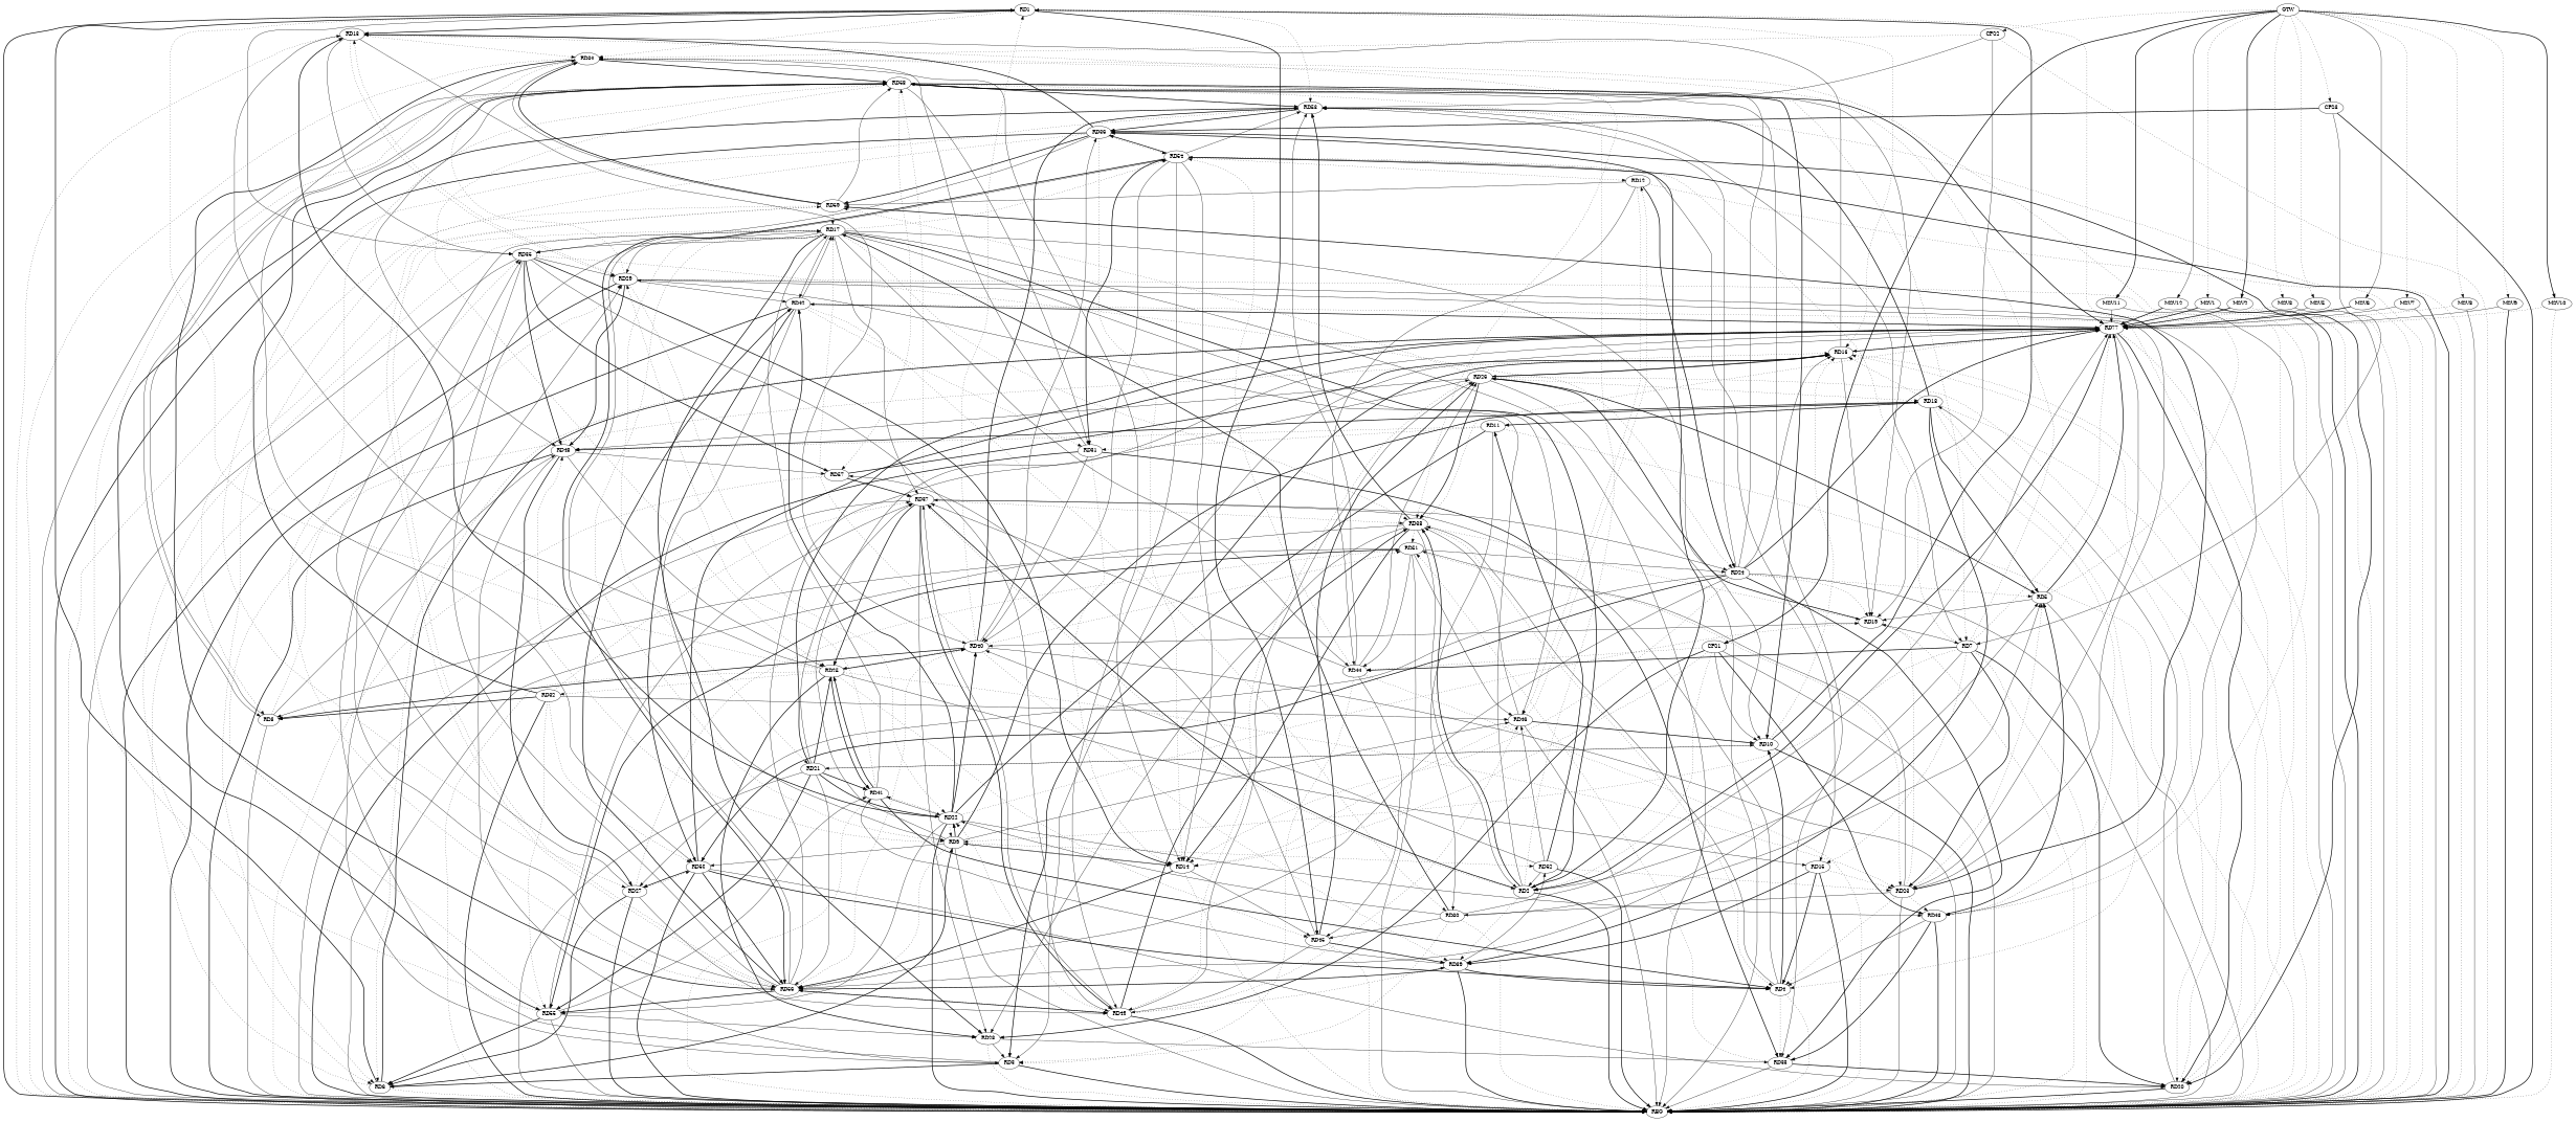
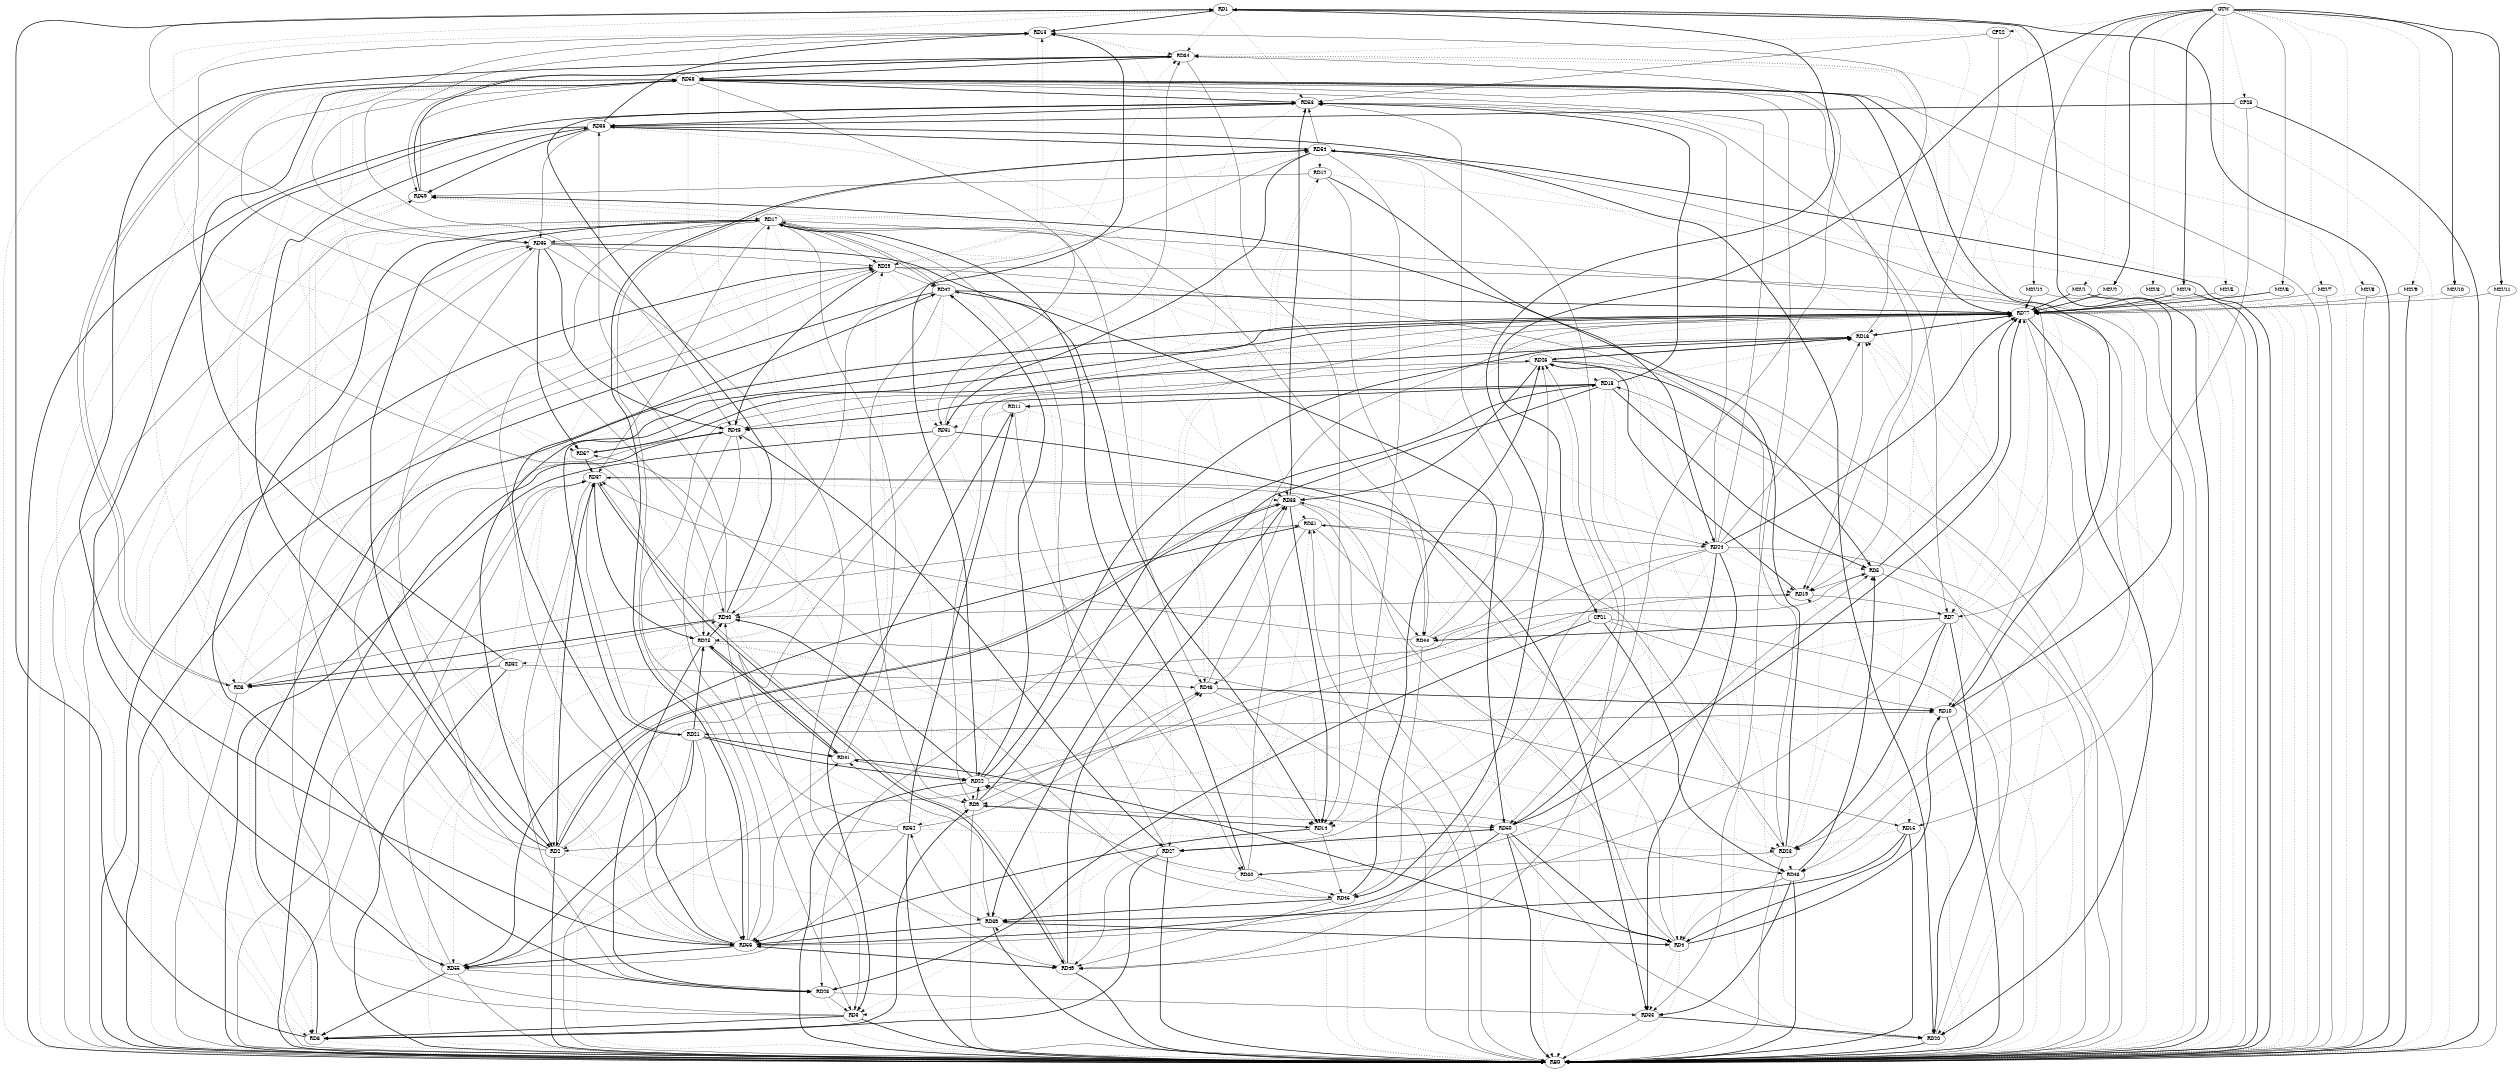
  strict digraph {
    edge [style=solid]
    n1 [label=RD1]
    n2 [label=RD13]
    n3 [label=RD16]
    n4 [label=RD34]
    n5 [label=RD35]
    n6 [label=RD45]
    n7 [label=RD53]
    n8 [label=REG]
    n9 [label=RD29]
    n10 [label=RD38]
    n11 [label=RD40]
    n12 [label=RD19]
    n13 [label=RD77]
    n14 [label=RD26]
    n15 [label=RD58]
    n16 [label=RD56]
    n17 [label=RD14]
    n18 [label=RD50]
    n19 [label=RD59]
    n20 [label=RD43]
    n21 [label=RD48]
    n22 [label=RD24]
    n23 [label=RD49]
    n24 [label=RD57]
    n25 [label=RD39]
    n26 [label=RD36]
    n27 [label=RD7]
    n28 [label=RD55]
    n29 [label=RD27]
    n30 [label=RD2]
    n31 [label=RD5]
    n32 [label=RD37]
    n33 [label=RD20]
    n34 [label=RD23]
    n35 [label=RD22]
    n36 [label=RD42]
    n37 [label=RD6]
    n38 [label=RD54]
    n39 [label=RD28]
    n40 [label=RD25]
    n41 [label=RD4]
    n42 [label=RD51]
    n43 [label=RD52]
    n44 [label=RD41]
    n45 [label=RD10]
    n46 [label=RD33]
    n47 [label=RD8]
    n48 [label=RD31]
    n49 [label=RD3]
    n50 [label=RD9]
    n51 [label=RD21]
    n52 [label=RD18]
    n53 [label=RD46]
    n54 [label=RD15]
    n55 [label=RD44]
    n56 [label=RD30]
    n57 [label=RD12]
    n58 [label=RD17]
    n59 [label=RD11]
    n60 [label=RD32]
    n61 [label=CPS1]
    n62 [label=CPS2]
    n63 [label=CPS3]
    n64 [label=GTW]
    n65 [label=MSV1]
    n66 [label=MSV2]
    n67 [label=MSV3]
+   n68 [label=MSV4]
    n69 [label=MSV5]
    n70 [label=MSV6]
    n71 [label=MSV7]
    n72 [label=MSV8]
    n73 [label=MSV9]
    n74 [label=MSV10]
    n75 [label=MSV11]
    n76 [label=MSV12]
    n1 -> n2 [style=bold]
    n1 -> n3 [style=dotted]
    n1 -> n4 [style=dotted]
    n1 -> n5
    n1 -> n6 [style=bold]
    n1 -> n7 [style=dotted]
    n1 -> n8 [style=bold]
    n2 -> n4 [style=dotted]
    n2 -> n5
    n2 -> n8 [style=dotted]
    n2 -> n9 [style=dotted]
    n2 -> n10 [style=dotted]
    n2 -> n11
    n3 -> n2
    n3 -> n8 [style=dotted]
    n3 -> n12
    n3 -> n13 [style=bold]
    n3 -> n14
    n4 -> n8 [style=dotted]
    n4 -> n15 [style=bold]
    n4 -> n16 [style=bold]
    n4 -> n17
    n4 -> n18
    n4 -> n19
    n4 -> n20 [style=dotted]
    n5 -> n8
    n5 -> n9
    n5 -> n16
    n5 -> n17 [style=bold]
    n5 -> n21 [style=bold]
    n5 -> n22 [style=dotted]
    n5 -> n23
    n5 -> n24 [style=bold]
    n6 -> n8 [style=dotted]
    n6 -> n14 [style=bold]
    n6 -> n23
    n6 -> n24
    n6 -> n25 [style=bold]
    n7 -> n8 [style=dotted]
    n7 -> n26 [style=bold]
    n7 -> n27
    n7 -> n28 [style=bold]
    n7 -> n29 [style=dotted]
    n9 -> n2 [style=dotted]
    n9 -> n4 [style=dotted]
    n9 -> n8 [style=bold]
    n9 -> n20
    n9 -> n21 [style=bold]
    n9 -> n33 [style=dotted]
    n9 -> n34
    n9 -> n35 [style=dotted]
    n9 -> n36
    n10 -> n7 [style=bold]
    n10 -> n8
    n10 -> n12 [style=dotted]
    n10 -> n13 [style=dotted]
    n10 -> n17 [style=bold]
    n10 -> n30
    n10 -> n39
    n10 -> n41 [style=dotted]
    n10 -> n42 [style=dotted]
    n11 -> n1 [style=dotted]
    n11 -> n7 [style=bold]
    n11 -> n8
    n11 -> n25 [style=dotted]
    n11 -> n26
    n11 -> n40 [style=dotted]
    n11 -> n42 [style=dotted]
    n11 -> n47 [style=bold]
    n11 -> n58 [style=dotted]
    n12 -> n8 [style=dotted]
    n12 -> n11
    n12 -> n14 [style=bold]
    n12 -> n27
    n13 -> n3 [style=dotted]
    n13 -> n8 [style=dotted]
    n13 -> n30 [style=bold]
    n13 -> n33 [style=bold]
    n13 -> n34
    n13 -> n37 [style=dotted]
    n13 -> n49
    n14 -> n3 [style=bold]
    n14 -> n8
    n14 -> n10 [style=bold]
    n14 -> n19 [style=dotted]
    n14 -> n21
    n14 -> n23 [style=dotted]
    n14 -> n31 [style=bold]
    n14 -> n33 [style=dotted]
    n14 -> n52 [style=dotted]
    n15 -> n7 [style=bold]
    n15 -> n8
    n15 -> n12
    n15 -> n13 [style=bold]
    n15 -> n21
    n15 -> n24 [style=dotted]
    n15 -> n27 [style=dotted]
    n15 -> n40 [style=dotted]
    n15 -> n45 [style=bold]
    n15 -> n46
    n15 -> n47
    n15 -> n48
    n16 -> n11 [style=dotted]
    n16 -> n14
    n16 -> n15 [style=dotted]
    n16 -> n19 [style=dotted]
    n16 -> n23 [style=bold]
    n16 -> n28 [style=bold]
    n16 -> n36 [style=bold]
    n16 -> n38
    n16 -> n58
    n17 -> n6
    n17 -> n8 [style=dotted]
    n17 -> n16 [style=bold]
    n17 -> n50
    n18 -> n8 [style=bold]
    n18 -> n13 [style=bold]
    n18 -> n16 [style=bold]
    n18 -> n29 [style=bold]
    n18 -> n33
    n18 -> n41 [style=bold]
    n19 -> n4 [style=bold]
    n19 -> n8 [style=dotted]
    n19 -> n15
    n19 -> n16 [style=dotted]
    n19 -> n58 [style=dotted]
    n20 -> n8 [style=bold]
    n20 -> n31 [style=bold]
    n20 -> n41
    n20 -> n46 [style=bold]
    n21 -> n8 [style=bold]
    n21 -> n24
    n21 -> n29 [style=bold]
    n21 -> n40
    n21 -> n49
    n22 -> n3
    n22 -> n7
    n22 -> n8
    n22 -> n12 [style=dotted]
    n22 -> n13 [style=bold]
    n22 -> n15
    n22 -> n16
    n22 -> n17 [style=dotted]
    n22 -> n18 [style=bold]
    n22 -> n29
    n22 -> n31 [style=dotted]
    n22 -> n46 [style=bold]
    n23 -> n8 [style=bold]
    n23 -> n10 [style=bold]
    n23 -> n14
    n23 -> n16 [style=dotted]
    n23 -> n25 [style=dotted]
    n23 -> n32
    n23 -> n35 [style=dotted]
    n23 -> n53 [style=dotted]
    n24 -> n3 [style=bold]
    n24 -> n8 [style=dotted]
    n24 -> n32 [style=bold]
    n25 -> n8 [style=bold]
    n25 -> n16 [style=bold]
    n25 -> n41 [style=bold]
    n25 -> n43
    n25 -> n44
    n26 -> n2 [style=bold]
    n26 -> n5
    n26 -> n8 [style=bold]
    n26 -> n17 [style=dotted]
    n26 -> n19 [style=bold]
    n26 -> n33 [style=bold]
    n26 -> n37 [style=dotted]
    n26 -> n38 [style=dotted]
    n27 -> n4 [style=dotted]
    n27 -> n8 [style=dotted]
    n27 -> n13 [style=dotted]
    n27 -> n16
    n27 -> n33 [style=bold]
    n27 -> n34 [style=bold]
    n27 -> n38 [style=dotted]
    n27 -> n50 [style=dotted]
    n27 -> n54 [style=dotted]
    n27 -> n55 [style=bold]
    n28 -> n8
    n28 -> n9 [style=dotted]
    n28 -> n15 [style=dotted]
    n28 -> n32
    n28 -> n37 [style=bold]
    n28 -> n39
    n28 -> n44
    n29 -> n8 [style=bold]
    n29 -> n18 [style=dotted]
    n29 -> n23
    n29 -> n37 [style=bold]
    n29 -> n42 [style=dotted]
    n29 -> n58
    n30 -> n8 [style=bold]
    n30 -> n9
    n30 -> n10 [style=bold]
    n30 -> n15 [style=dotted]
    n30 -> n25 [style=dotted]
    n30 -> n26 [style=bold]
    n30 -> n31
    n30 -> n32 [style=bold]
    n31 -> n1 [style=dotted]
    n31 -> n8
    n31 -> n12
    n31 -> n13 [style=bold]
    n32 -> n8
    n32 -> n10 [style=dotted]
    n32 -> n15 [style=dotted]
    n32 -> n22
    n32 -> n23 [style=bold]
    n32 -> n30 [style=dotted]
    n32 -> n39
    n32 -> n40 [style=bold]
    n33 -> n3 [style=dotted]
    n33 -> n8 [style=bold]
    n33 -> n36 [style=dotted]
    n33 -> n52
    n34 -> n8
    n34 -> n12 [style=dotted]
    n34 -> n19 [style=bold]
    n34 -> n20 [style=dotted]
    n34 -> n31 [style=dotted]
    n34 -> n41 [style=dotted]
    n34 -> n42
    n34 -> n56
    n35 -> n2 [style=bold]
    n35 -> n3 [style=bold]
    n35 -> n8 [style=bold]
    n35 -> n11 [style=bold]
-   n35 -> n12 [style=dotted]
+   n35 -> n12
    n35 -> n20
-   n35 -> n28
+   n43 -> n28
    n35 -> n36 [style=bold]
    n35 -> n44 [style=dotted]
    n35 -> n50 [style=dotted]
    n36 -> n8 [style=bold]
    n36 -> n13 [style=bold]
    n36 -> n18 [style=bold]
    n36 -> n48 [style=dotted]
    n36 -> n50
    n36 -> n56 [style=dotted]
    n36 -> n58
    n37 -> n1 [style=bold]
    n37 -> n5 [style=dotted]
    n37 -> n8 [style=dotted]
    n37 -> n13 [style=bold]
    n37 -> n50 [style=bold]
    n38 -> n7
    n38 -> n8 [style=bold]
    n38 -> n11
    n38 -> n16 [style=bold]
    n38 -> n17
    n38 -> n23
    n38 -> n26 [style=bold]
    n38 -> n48 [style=bold]
    n38 -> n54
    n38 -> n57 [style=dotted]
    n39 -> n8 [style=dotted]
    n39 -> n46
    n39 -> n49
    n40 -> n1 [style=dotted]
    n40 -> n2
    n40 -> n6 [style=dotted]
    n40 -> n8 [style=dotted]
    n40 -> n11 [style=bold]
    n40 -> n34 [style=dotted]
    n40 -> n39 [style=bold]
    n40 -> n44 [style=bold]
    n40 -> n54
    n40 -> n60 [style=dotted]
    n41 -> n8 [style=dotted]
    n41 -> n10
    n41 -> n32
    n41 -> n45 [style=bold]
    n41 -> n46 [style=dotted]
    n42 -> n8
    n42 -> n22
    n42 -> n28 [style=bold]
    n42 -> n34 [style=dotted]
    n42 -> n47
    n42 -> n53
    n42 -> n55
    n43 -> n8 [style=bold]
    n43 -> n11
    n43 -> n30
    n43 -> n34 [style=dotted]
    n43 -> n53
    n43 -> n59 [style=bold]
    n44 -> n8 [style=dotted]
    n44 -> n9 [style=dotted]
    n44 -> n35
    n44 -> n40 [style=bold]
    n44 -> n41 [style=bold]
    n44 -> n58
    n45 -> n1 [style=bold]
    n45 -> n3 [style=dotted]
    n45 -> n8 [style=bold]
    n45 -> n51
    n46 -> n8
    n46 -> n33 [style=bold]
    n46 -> n42 [style=dotted]
    n47 -> n3 [style=dotted]
    n47 -> n8
    n47 -> n15
    n47 -> n21
    n48 -> n4
    n48 -> n8 [style=bold]
    n48 -> n11
    n48 -> n17 [style=dotted]
    n48 -> n46 [style=bold]
    n49 -> n5
    n49 -> n8 [style=bold]
    n49 -> n9
    n49 -> n37 [style=bold]
    n50 -> n8
    n50 -> n13
    n50 -> n16 [style=dotted]
    n50 -> n17
    n50 -> n18
    n50 -> n21 [style=dotted]
    n50 -> n35 [style=bold]
    n50 -> n43 [style=dotted]
    n50 -> n52 [style=bold]
    n50 -> n53
    n51 -> n8
    n51 -> n13 [style=bold]
    n51 -> n16
    n51 -> n28 [style=bold]
    n51 -> n32
    n51 -> n35 [style=bold]
    n51 -> n40 [style=bold]
    n51 -> n44 [style=bold]
    n51 -> n45 [style=dotted]
    n52 -> n3 [style=dotted]
    n52 -> n7 [style=bold]
    n52 -> n8 [style=dotted]
    n52 -> n20 [style=dotted]
    n52 -> n21 [style=bold]
    n52 -> n25 [style=bold]
    n52 -> n31 [style=bold]
    n52 -> n41 [style=dotted]
    n52 -> n59 [style=bold]
    n53 -> n8
    n53 -> n10
    n53 -> n17 [style=dotted]
    n53 -> n45 [style=bold]
    n53 -> n57 [style=dotted]
    n54 -> n8 [style=bold]
    n54 -> n25 [style=bold]
    n54 -> n34 [style=dotted]
    n54 -> n41 [style=bold]
    n55 -> n6
    n55 -> n7
    n55 -> n8 [style=dotted]
    n55 -> n14
    n55 -> n32
    n55 -> n38 [style=dotted]
    n55 -> n49 [style=dotted]
    n56 -> n6
    n56 -> n8 [style=dotted]
    n56 -> n13
    n56 -> n31
    n56 -> n35
    n56 -> n49 [style=dotted]
    n56 -> n58 [style=bold]
    n57 -> n8 [style=dotted]
    n57 -> n19
    n57 -> n22 [style=bold]
    n57 -> n53 [style=dotted]
    n57 -> n55
    n58 -> n5
    n58 -> n8
    n58 -> n9
    n58 -> n10 [style=dotted]
    n58 -> n30 [style=bold]
    n58 -> n32
    n58 -> n36
    n58 -> n37 [style=dotted]
    n58 -> n38 [style=dotted]
    n58 -> n39 [style=bold]
    n58 -> n45
    n58 -> n47 [style=dotted]
    n58 -> n50 [style=dotted]
    n58 -> n51 [style=dotted]
    n58 -> n53
    n58 -> n55
    n59 -> n8 [style=dotted]
    n59 -> n21 [style=dotted]
    n59 -> n48 [style=dotted]
    n59 -> n49 [style=bold]
    n59 -> n56
    n60 -> n8 [style=bold]
    n60 -> n15 [style=bold]
    n60 -> n18 [style=dotted]
    n60 -> n28 [style=dotted]
    n60 -> n32 [style=dotted]
    n60 -> n47 [style=bold]
    n60 -> n53
    n61 -> n8
    n61 -> n17 [style=dotted]
    n61 -> n20 [style=bold]
    n61 -> n30 [style=dotted]
    n61 -> n39 [style=bold]
    n61 -> n45
    n61 -> n55 [style=dotted]
    n62 -> n4 [style=dotted]
    n62 -> n7
    n62 -> n8 [style=dotted]
    n62 -> n12
    n63 -> n8 [style=bold]
    n63 -> n26 [style=bold]
    n63 -> n27
    n64 -> n61 [style=bold]
    n64 -> n62 [style=dotted]
    n64 -> n63 [style=dotted]
    n64 -> n65 [style=dotted]
    n64 -> n66 [style=bold]
    n64 -> n67 [style=dotted]
+   n64 -> n68 [style=bold]
    n64 -> n69 [style=dotted]
    n64 -> n70
    n64 -> n71 [style=dotted]
    n64 -> n72 [style=dotted]
    n64 -> n73 [style=dotted]
    n64 -> n74 [style=bold]
    n64 -> n75 [style=bold]
    n64 -> n76
    n65 -> n8 [style=bold]
    n65 -> n13 [style=bold]
    n66 -> n8 [style=dotted]
    n66 -> n13 [style=bold]
    n67 -> n8
    n67 -> n13 [style=dotted]
+   n68 -> n8 [style=bold]
+   n68 -> n13 [style=bold]
    n69 -> n8 [style=dotted]
    n69 -> n13
    n70 -> n8 [style=dotted]
    n70 -> n13 [style=bold]
    n71 -> n8
    n71 -> n13
    n72 -> n8
    n72 -> n13 [style=dotted]
    n73 -> n8 [style=bold]
    n73 -> n13
    n74 -> n8 [style=dotted]
    n74 -> n13 [style=dotted]
    n75 -> n8
    n75 -> n13
    n76 -> n8
    n76 -> n13 [style=bold]
  }
